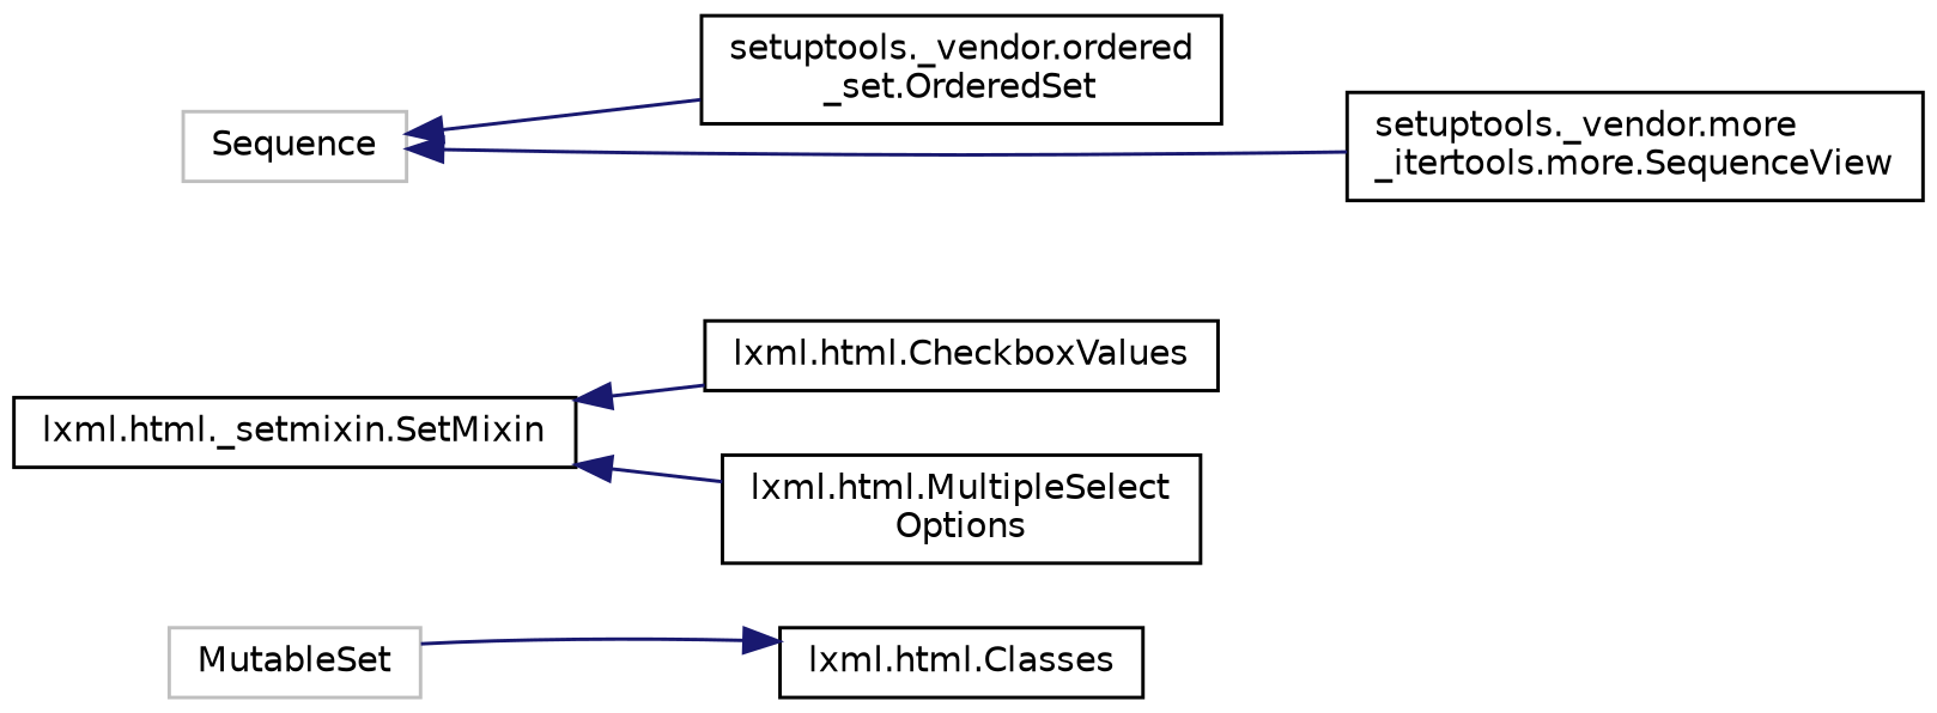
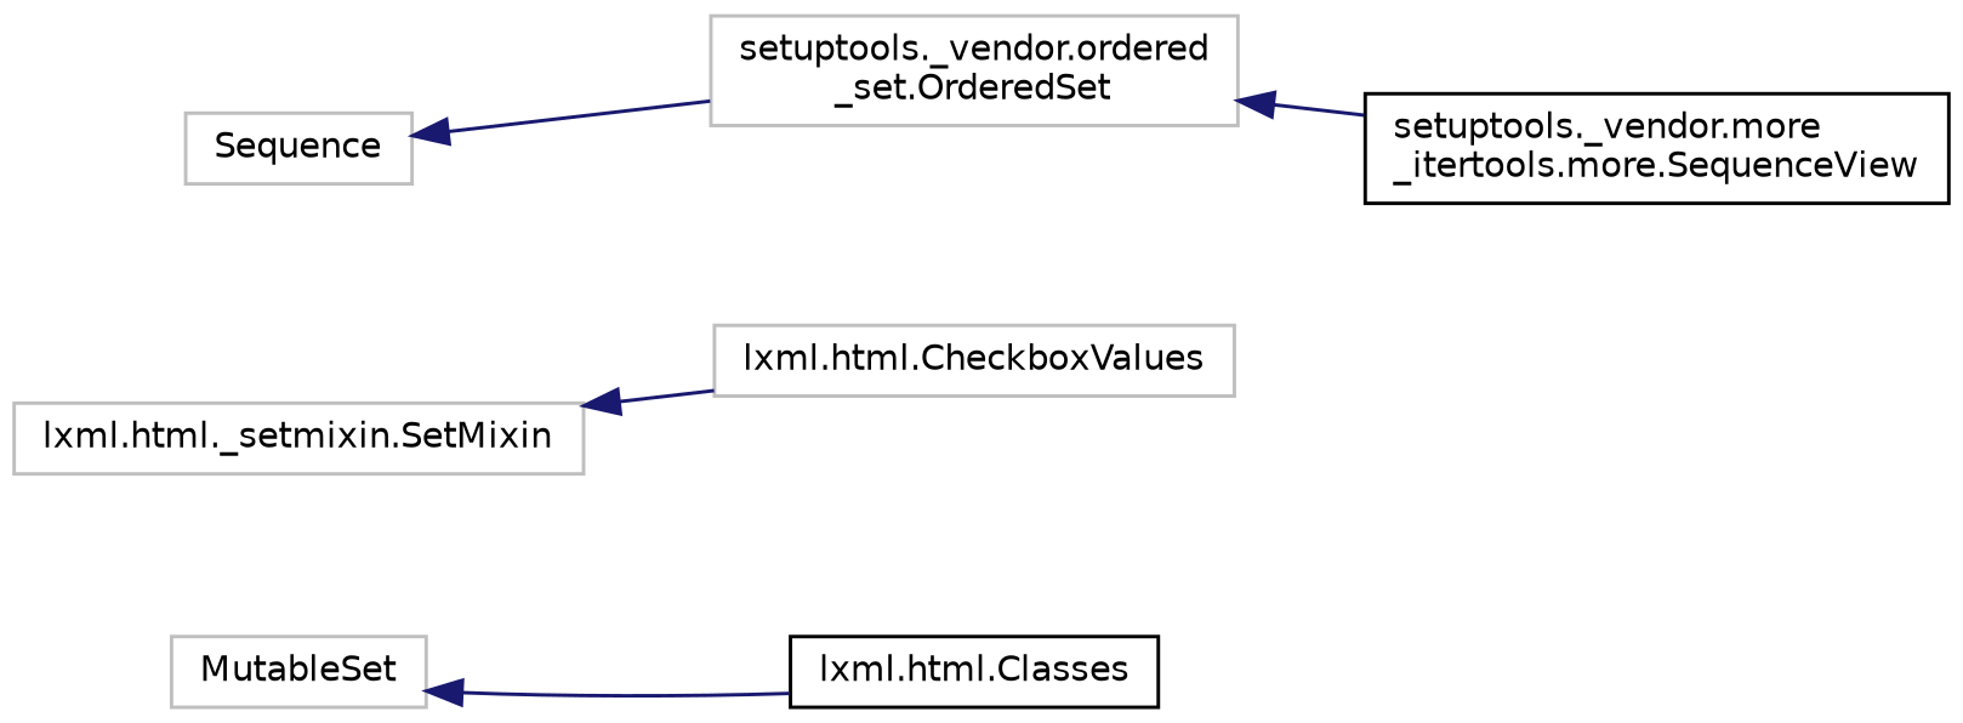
  digraph {
    rankdir=LR
    node [color=black fillcolor=white fontname=Helvetica fontsize=10 shape=record style=filled]
    edge [color=midnightblue dir=back fontname=Helvetica fontsize=10 labelfontname=Helvetica labelfontsize=10 style=solid]
    n1 [color=grey75 height=0.2 label=MutableSet width=0.4]
    n2 [height=0.2 label="lxml.html.Classes" width=0.4]
-   n3 [height=0.2 label="lxml.html._setmixin.SetMixin" width=0.4]
-   n4 [height=0.2 label="lxml.html.CheckboxValues" width=0.4]
-   n5 [height=0.2 label="lxml.html.MultipleSelect\lOptions" width=0.4]
-   n6 [height=0.2 label="setuptools._vendor.ordered\l_set.OrderedSet" width=0.4]
+   n3 [color=grey75 height=0.2 label="lxml.html._setmixin.SetMixin" width=0.4]
+   n4 [color=grey75 height=0.2 label="lxml.html.CheckboxValues" width=0.4]
+   n6 [color=grey75 height=0.2 label="setuptools._vendor.ordered\l_set.OrderedSet" width=0.4]
    n7 [color=grey75 height=0.2 label=Sequence width=0.4]
    n8 [height=0.2 label="setuptools._vendor.more\l_itertools.more.SequenceView" width=0.4]
-   n2 -> n1
+   n1 -> n2
    n3 -> n4
-   n3 -> n5
    n7 -> n6
-   n7 -> n8
+   n6 -> n8
  }
